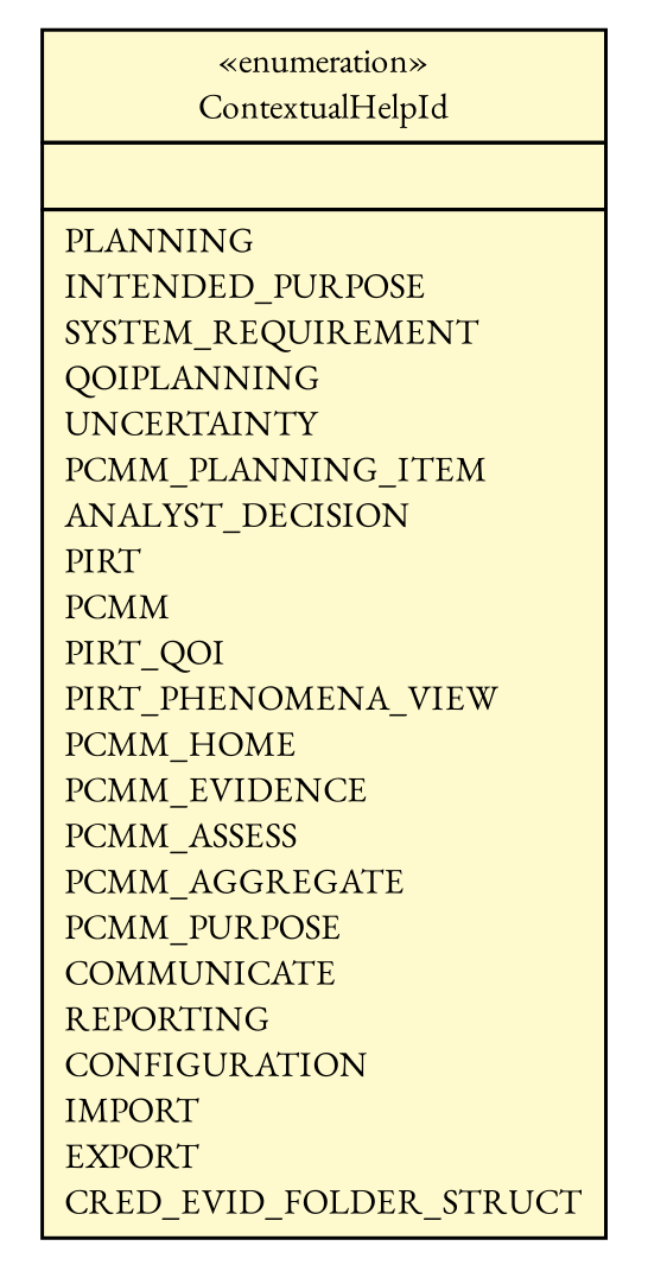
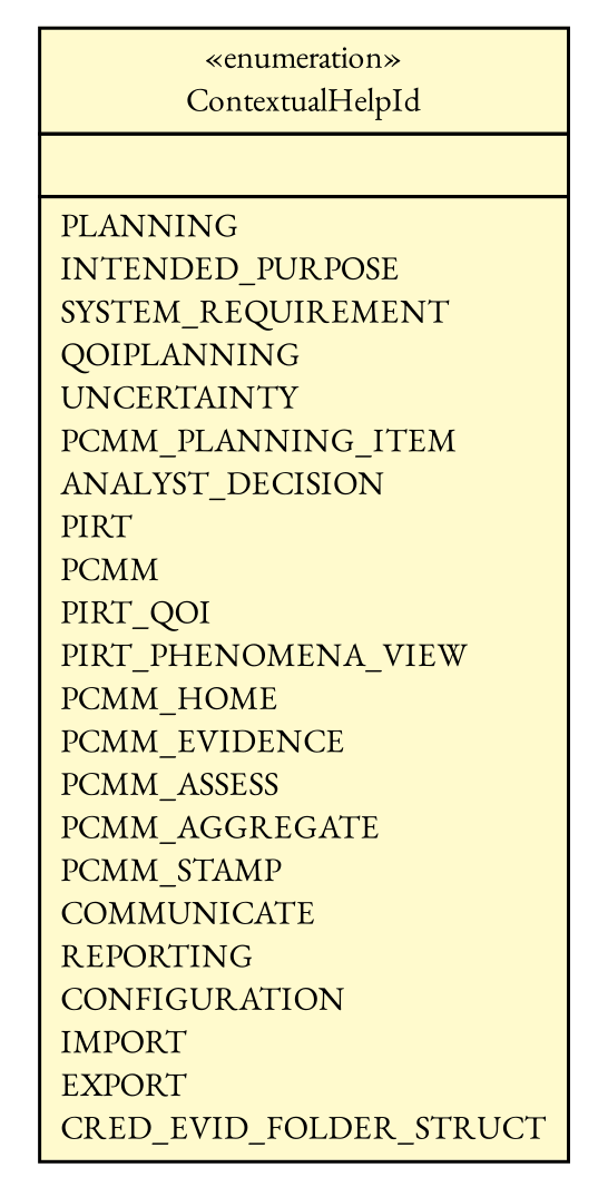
  digraph {
    nodesep=0.25
    ranksep=0.5
    fontname="EB Garamond"
-   n1 [fontcolor=black fontname="EB Garamond" fontsize=10.0 label=<<table title="gov.sandia.cf.tools.HelpTools.ContextualHelpId" border="0" cellborder="1" cellspacing="0" cellpadding="2" port="p" bgcolor="lemonChiffon" href="./HelpTools.ContextualHelpId.html"> 		<tr><td><table border="0" cellspacing="0" cellpadding="1"> <tr><td align="center" balign="center"> &#171;enumeration&#187; </td></tr> <tr><td align="center" balign="center"> ContextualHelpId </td></tr> 		</table></td></tr> 		<tr><td><table border="0" cellspacing="0" cellpadding="1"> <tr><td align="left" balign="left">  </td></tr> 		</table></td></tr> 		<tr><td><table border="0" cellspacing="0" cellpadding="1"> <tr><td align="left" balign="left"> PLANNING </td></tr> <tr><td align="left" balign="left"> INTENDED_PURPOSE </td></tr> <tr><td align="left" balign="left"> SYSTEM_REQUIREMENT </td></tr> <tr><td align="left" balign="left"> QOIPLANNING </td></tr> <tr><td align="left" balign="left"> UNCERTAINTY </td></tr> <tr><td align="left" balign="left"> PCMM_PLANNING_ITEM </td></tr> <tr><td align="left" balign="left"> ANALYST_DECISION </td></tr> <tr><td align="left" balign="left"> PIRT </td></tr> <tr><td align="left" balign="left"> PCMM </td></tr> <tr><td align="left" balign="left"> PIRT_QOI </td></tr> <tr><td align="left" balign="left"> PIRT_PHENOMENA_VIEW </td></tr> <tr><td align="left" balign="left"> PCMM_HOME </td></tr> <tr><td align="left" balign="left"> PCMM_EVIDENCE </td></tr> <tr><td align="left" balign="left"> PCMM_ASSESS </td></tr> <tr><td align="left" balign="left"> PCMM_AGGREGATE </td></tr> <tr><td align="left" balign="left"> PCMM_PURPOSE </td></tr> <tr><td align="left" balign="left"> COMMUNICATE </td></tr> <tr><td align="left" balign="left"> REPORTING </td></tr> <tr><td align="left" balign="left"> CONFIGURATION </td></tr> <tr><td align="left" balign="left"> IMPORT </td></tr> <tr><td align="left" balign="left"> EXPORT </td></tr> <tr><td align="left" balign="left"> CRED_EVID_FOLDER_STRUCT </td></tr> 		</table></td></tr> 		</table>> shape=plaintext]
+   n1 [fontcolor=black fontname="EB Garamond" fontsize=10.0 label=<<table title="gov.sandia.cf.tools.HelpTools.ContextualHelpId" border="0" cellborder="1" cellspacing="0" cellpadding="2" port="p" bgcolor="lemonChiffon" href="./HelpTools.ContextualHelpId.html"> 		<tr><td><table border="0" cellspacing="0" cellpadding="1"> <tr><td align="center" balign="center"> &#171;enumeration&#187; </td></tr> <tr><td align="center" balign="center"> ContextualHelpId </td></tr> 		</table></td></tr> 		<tr><td><table border="0" cellspacing="0" cellpadding="1"> <tr><td align="left" balign="left">  </td></tr> 		</table></td></tr> 		<tr><td><table border="0" cellspacing="0" cellpadding="1"> <tr><td align="left" balign="left"> PLANNING </td></tr> <tr><td align="left" balign="left"> INTENDED_PURPOSE </td></tr> <tr><td align="left" balign="left"> SYSTEM_REQUIREMENT </td></tr> <tr><td align="left" balign="left"> QOIPLANNING </td></tr> <tr><td align="left" balign="left"> UNCERTAINTY </td></tr> <tr><td align="left" balign="left"> PCMM_PLANNING_ITEM </td></tr> <tr><td align="left" balign="left"> ANALYST_DECISION </td></tr> <tr><td align="left" balign="left"> PIRT </td></tr> <tr><td align="left" balign="left"> PCMM </td></tr> <tr><td align="left" balign="left"> PIRT_QOI </td></tr> <tr><td align="left" balign="left"> PIRT_PHENOMENA_VIEW </td></tr> <tr><td align="left" balign="left"> PCMM_HOME </td></tr> <tr><td align="left" balign="left"> PCMM_EVIDENCE </td></tr> <tr><td align="left" balign="left"> PCMM_ASSESS </td></tr> <tr><td align="left" balign="left"> PCMM_AGGREGATE </td></tr> <tr><td align="left" balign="left"> PCMM_STAMP </td></tr> <tr><td align="left" balign="left"> COMMUNICATE </td></tr> <tr><td align="left" balign="left"> REPORTING </td></tr> <tr><td align="left" balign="left"> CONFIGURATION </td></tr> <tr><td align="left" balign="left"> IMPORT </td></tr> <tr><td align="left" balign="left"> EXPORT </td></tr> <tr><td align="left" balign="left"> CRED_EVID_FOLDER_STRUCT </td></tr> 		</table></td></tr> 		</table>> shape=plaintext]
  }
